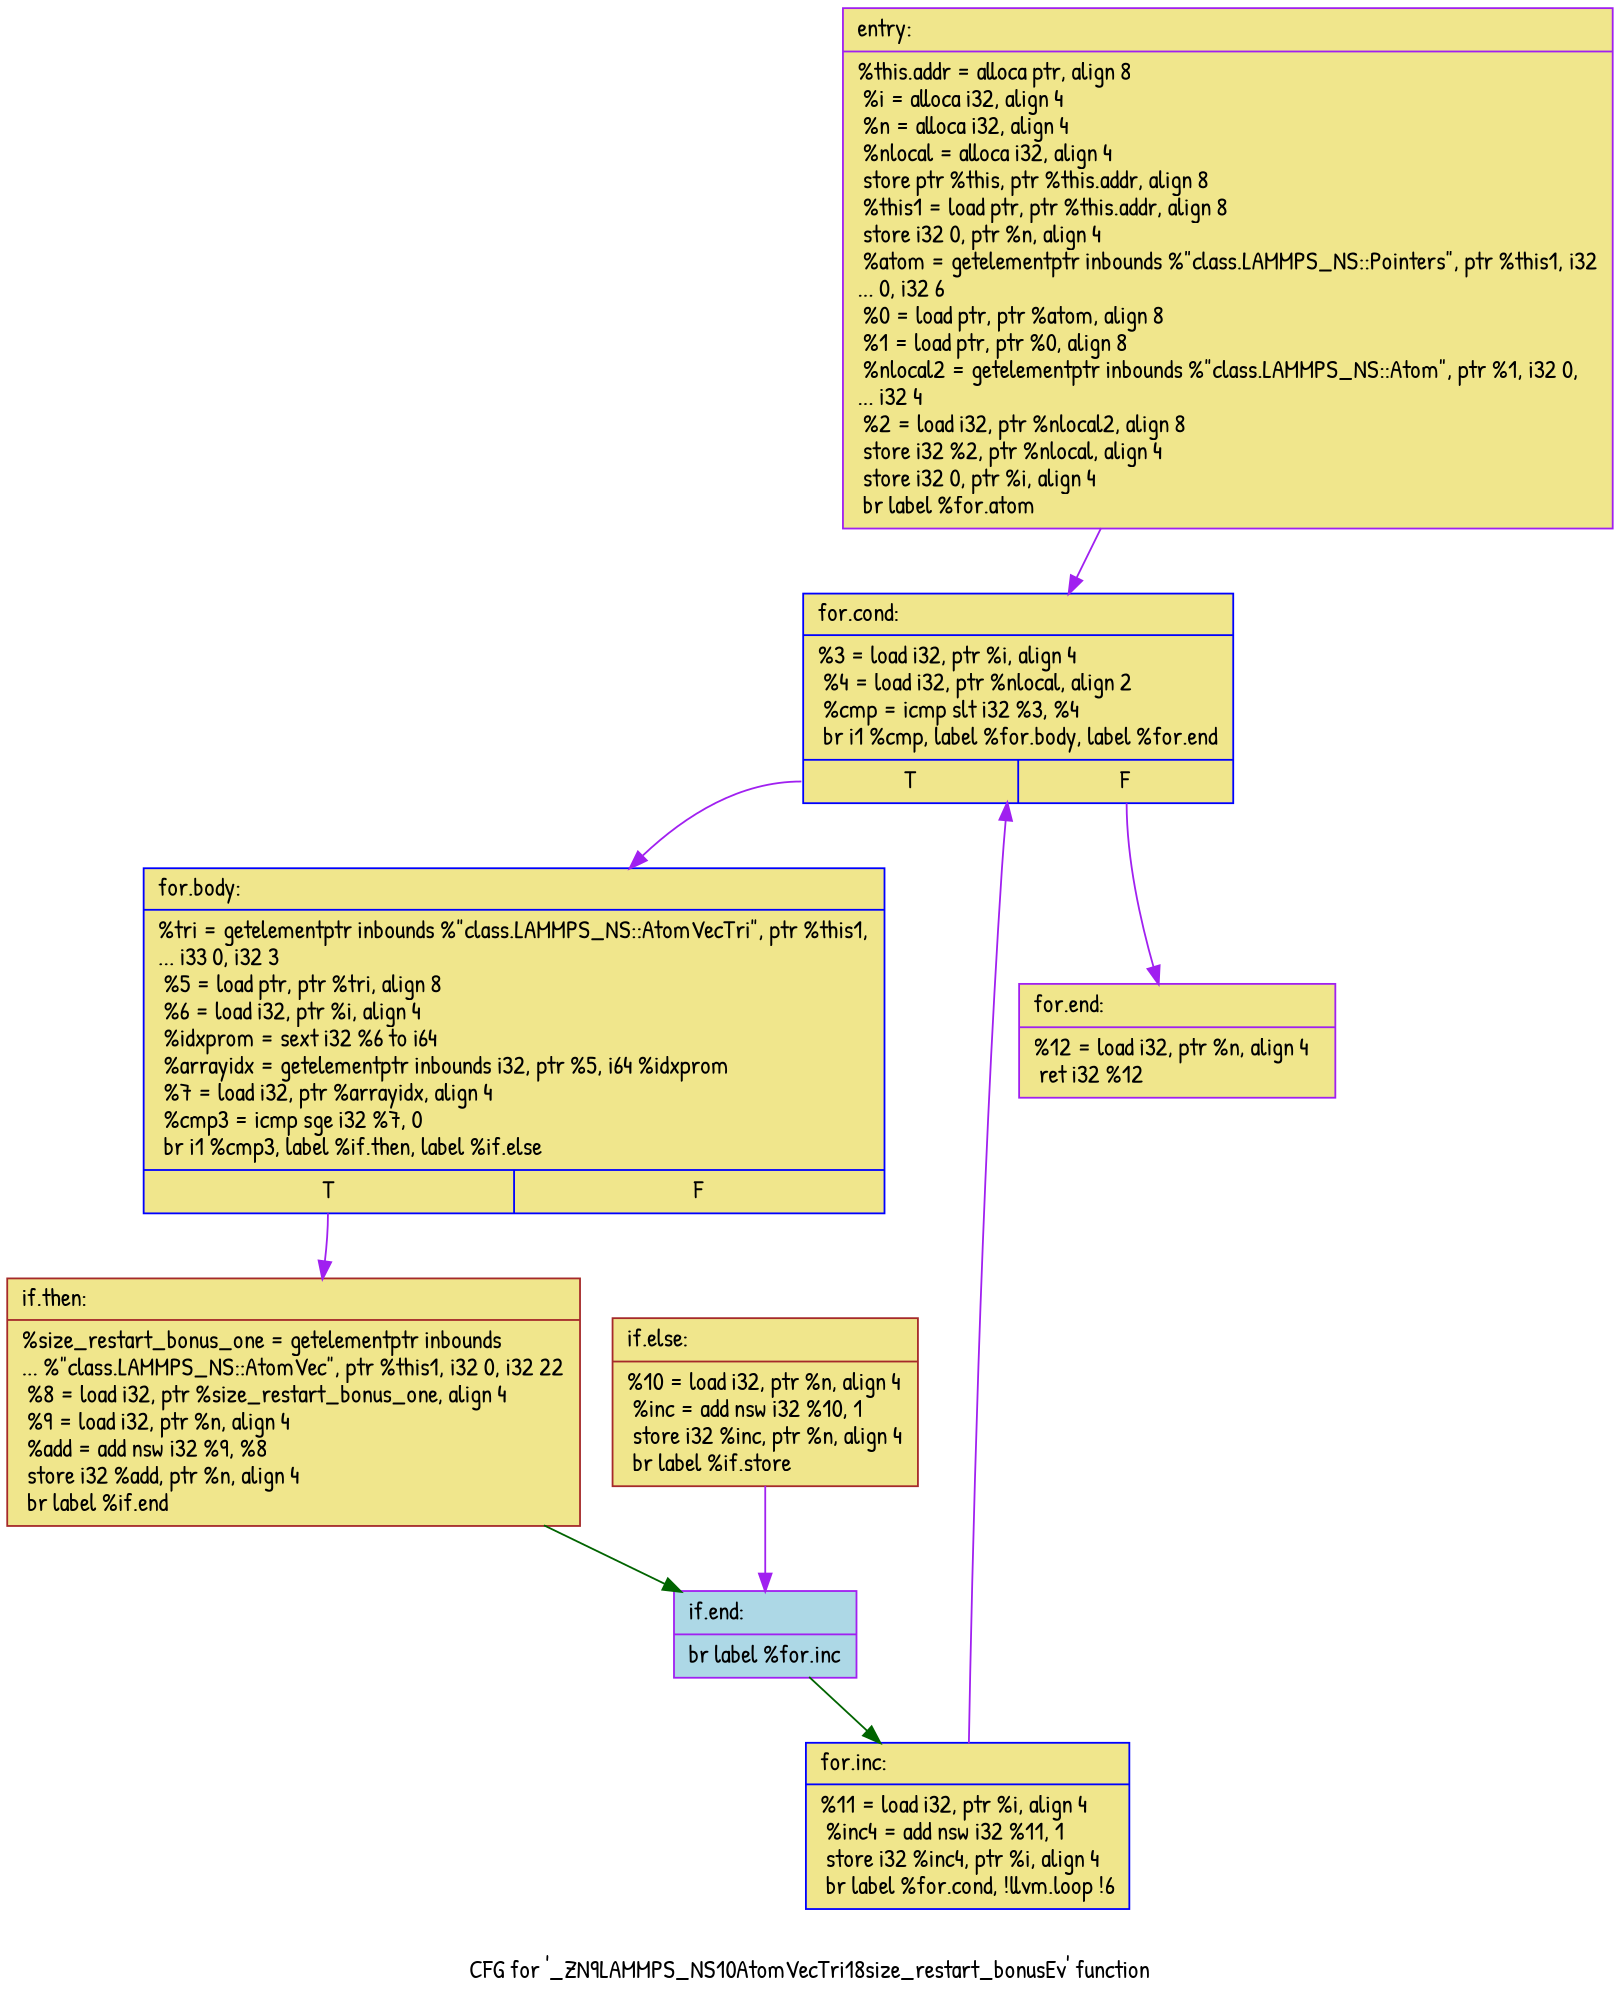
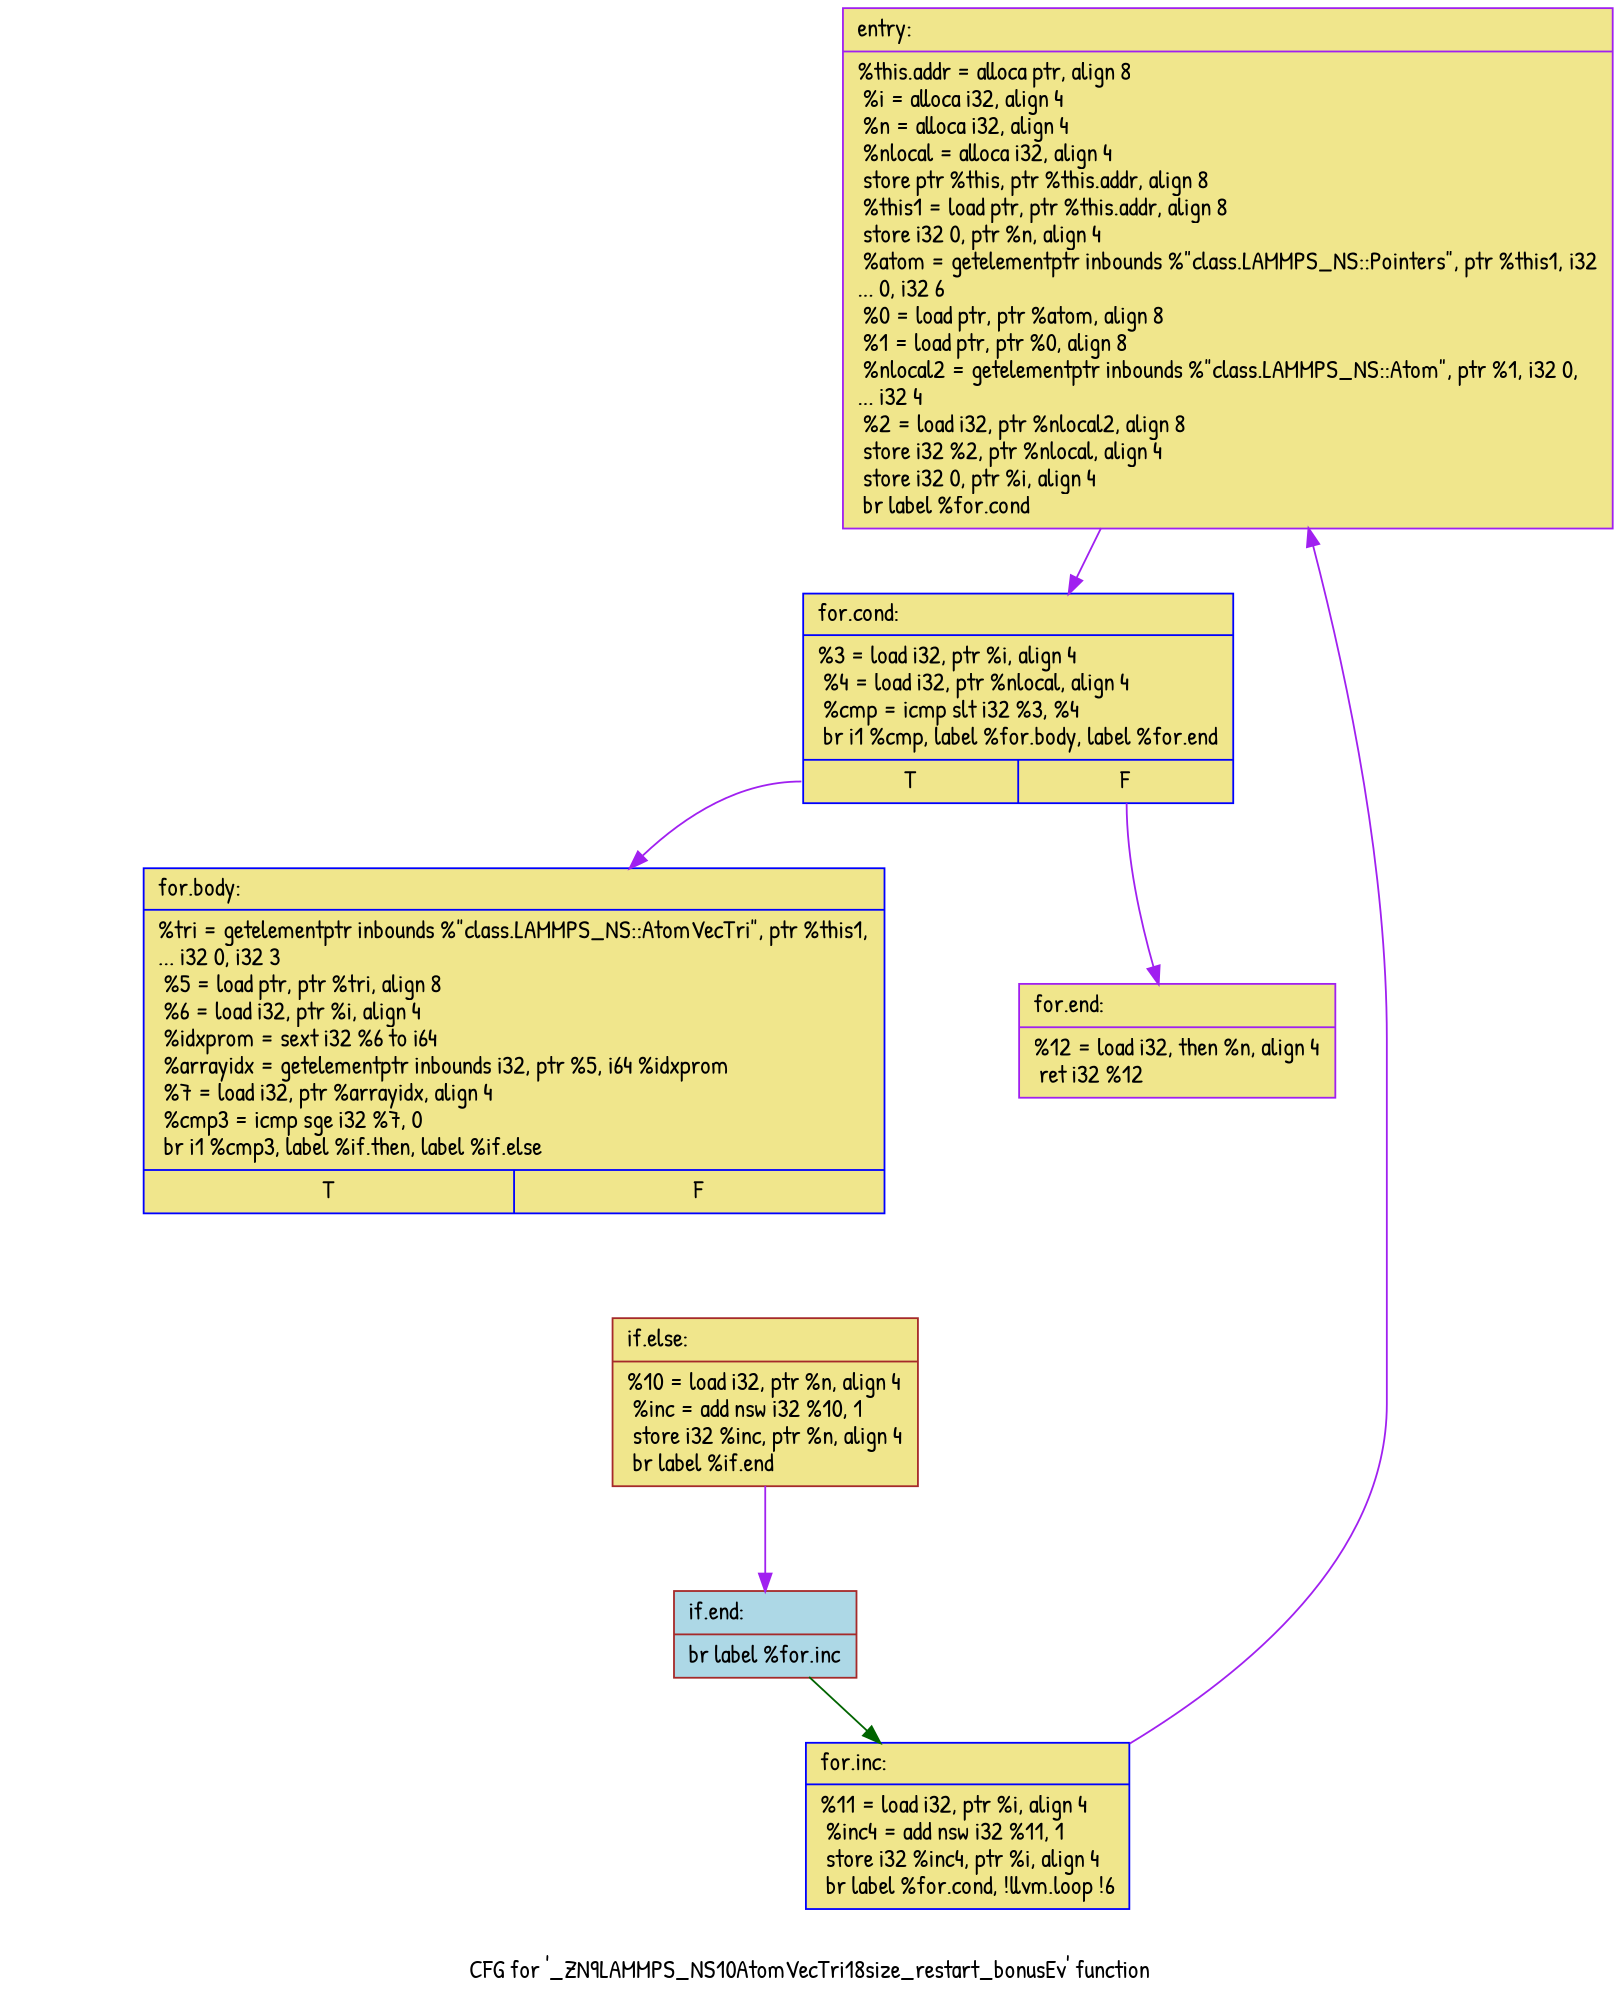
  digraph {
    fontname="Patrick Hand"
    label="CFG for '_ZN9LAMMPS_NS10AtomVecTri18size_restart_bonusEv' function"
    node [color=blue fillcolor=khaki fontname="Patrick Hand" shape=record style=filled]
    edge [color=purple fontname="Patrick Hand"]
-   n1 [color=purple label="{entry:\l|  %this.addr = alloca ptr, align 8\l  %i = alloca i32, align 4\l  %n = alloca i32, align 4\l  %nlocal = alloca i32, align 4\l  store ptr %this, ptr %this.addr, align 8\l  %this1 = load ptr, ptr %this.addr, align 8\l  store i32 0, ptr %n, align 4\l  %atom = getelementptr inbounds %\"class.LAMMPS_NS::Pointers\", ptr %this1, i32\l... 0, i32 6\l  %0 = load ptr, ptr %atom, align 8\l  %1 = load ptr, ptr %0, align 8\l  %nlocal2 = getelementptr inbounds %\"class.LAMMPS_NS::Atom\", ptr %1, i32 0,\l... i32 4\l  %2 = load i32, ptr %nlocal2, align 8\l  store i32 %2, ptr %nlocal, align 4\l  store i32 0, ptr %i, align 4\l  br label %for.atom\l}"]
-   n2 [label="{for.cond:\l|  %3 = load i32, ptr %i, align 4\l  %4 = load i32, ptr %nlocal, align 2\l  %cmp = icmp slt i32 %3, %4\l  br i1 %cmp, label %for.body, label %for.end\l|{<s0>T|<s1>F}}"]
-   n3 [label="{for.body:\l|  %tri = getelementptr inbounds %\"class.LAMMPS_NS::AtomVecTri\", ptr %this1,\l... i33 0, i32 3\l  %5 = load ptr, ptr %tri, align 8\l  %6 = load i32, ptr %i, align 4\l  %idxprom = sext i32 %6 to i64\l  %arrayidx = getelementptr inbounds i32, ptr %5, i64 %idxprom\l  %7 = load i32, ptr %arrayidx, align 4\l  %cmp3 = icmp sge i32 %7, 0\l  br i1 %cmp3, label %if.then, label %if.else\l|{<s0>T|<s1>F}}"]
-   n4 [color=purple label="{for.end:\l|  %12 = load i32, ptr %n, align 4\l  ret i32 %12\l}"]
-   n5 [color=brown label="{if.then:\l|  %size_restart_bonus_one = getelementptr inbounds\l... %\"class.LAMMPS_NS::AtomVec\", ptr %this1, i32 0, i32 22\l  %8 = load i32, ptr %size_restart_bonus_one, align 4\l  %9 = load i32, ptr %n, align 4\l  %add = add nsw i32 %9, %8\l  store i32 %add, ptr %n, align 4\l  br label %if.end\l}"]
-   n6 [color=purple fillcolor=lightblue label="{if.end:\l|  br label %for.inc\l}"]
-   n7 [color=brown label="{if.else:\l|  %10 = load i32, ptr %n, align 4\l  %inc = add nsw i32 %10, 1\l  store i32 %inc, ptr %n, align 4\l  br label %if.store\l}"]
+   n1 [color=purple label="{entry:\l|  %this.addr = alloca ptr, align 8\l  %i = alloca i32, align 4\l  %n = alloca i32, align 4\l  %nlocal = alloca i32, align 4\l  store ptr %this, ptr %this.addr, align 8\l  %this1 = load ptr, ptr %this.addr, align 8\l  store i32 0, ptr %n, align 4\l  %atom = getelementptr inbounds %\"class.LAMMPS_NS::Pointers\", ptr %this1, i32\l... 0, i32 6\l  %0 = load ptr, ptr %atom, align 8\l  %1 = load ptr, ptr %0, align 8\l  %nlocal2 = getelementptr inbounds %\"class.LAMMPS_NS::Atom\", ptr %1, i32 0,\l... i32 4\l  %2 = load i32, ptr %nlocal2, align 8\l  store i32 %2, ptr %nlocal, align 4\l  store i32 0, ptr %i, align 4\l  br label %for.cond\l}"]
+   n2 [label="{for.cond:\l|  %3 = load i32, ptr %i, align 4\l  %4 = load i32, ptr %nlocal, align 4\l  %cmp = icmp slt i32 %3, %4\l  br i1 %cmp, label %for.body, label %for.end\l|{<s0>T|<s1>F}}"]
+   n3 [label="{for.body:\l|  %tri = getelementptr inbounds %\"class.LAMMPS_NS::AtomVecTri\", ptr %this1,\l... i32 0, i32 3\l  %5 = load ptr, ptr %tri, align 8\l  %6 = load i32, ptr %i, align 4\l  %idxprom = sext i32 %6 to i64\l  %arrayidx = getelementptr inbounds i32, ptr %5, i64 %idxprom\l  %7 = load i32, ptr %arrayidx, align 4\l  %cmp3 = icmp sge i32 %7, 0\l  br i1 %cmp3, label %if.then, label %if.else\l|{<s0>T|<s1>F}}"]
+   n4 [color=purple label="{for.end:\l|  %12 = load i32, then %n, align 4\l  ret i32 %12\l}"]
+   n6 [color=brown fillcolor=lightblue label="{if.end:\l|  br label %for.inc\l}"]
+   n7 [color=brown label="{if.else:\l|  %10 = load i32, ptr %n, align 4\l  %inc = add nsw i32 %10, 1\l  store i32 %inc, ptr %n, align 4\l  br label %if.end\l}"]
    n8 [label="{for.inc:\l|  %11 = load i32, ptr %i, align 4\l  %inc4 = add nsw i32 %11, 1\l  store i32 %inc4, ptr %i, align 4\l  br label %for.cond, !llvm.loop !6\l}"]
    n1 -> n2
    n2 -> n3 [tailport=s0]
    n2 -> n4 [tailport=s1]
-   n3 -> n5 [tailport=s0]
-   n5 -> n6 [color=darkgreen]
    n6 -> n8 [color=darkgreen]
    n7 -> n6
-   n8 -> n2
+   n8 -> n1
  }
